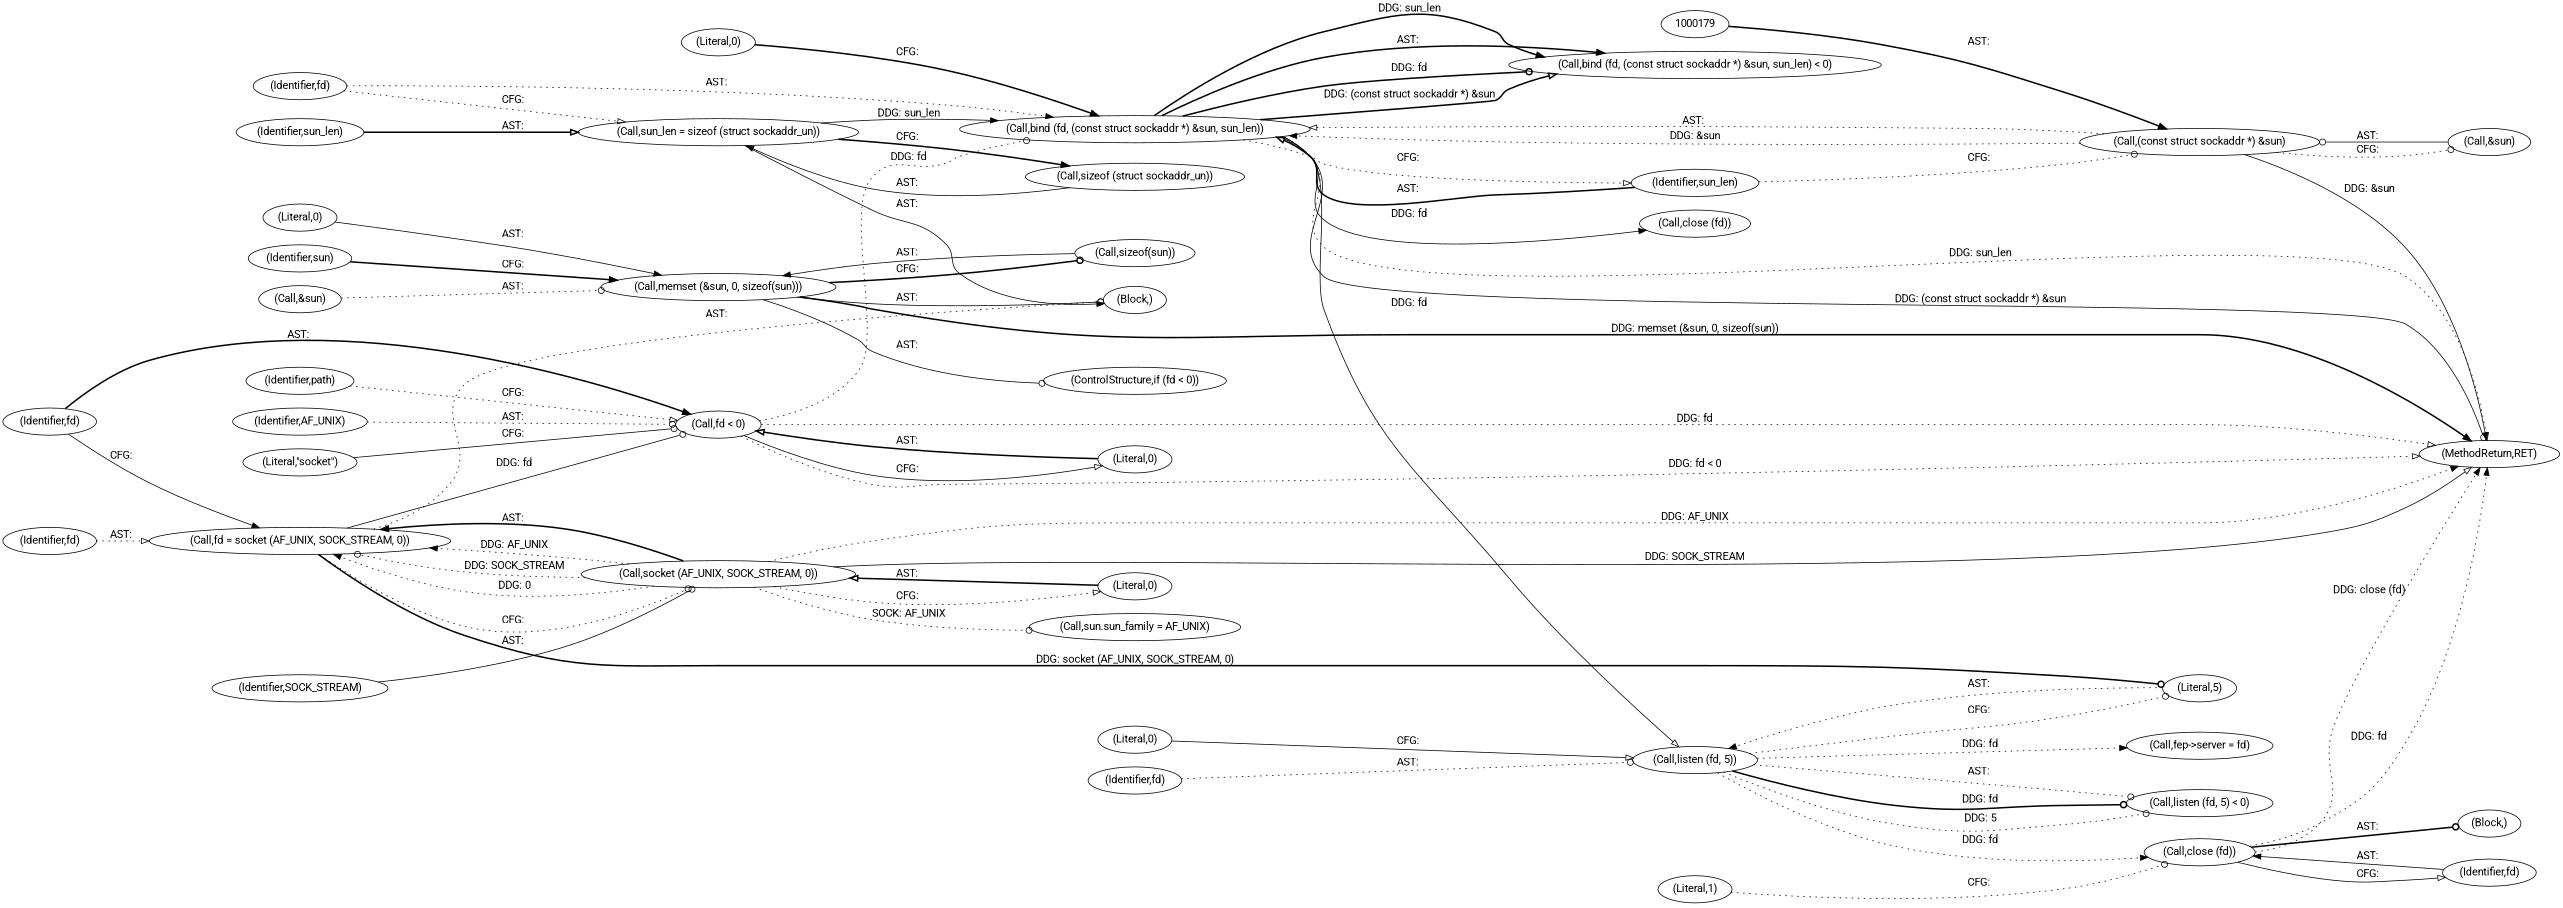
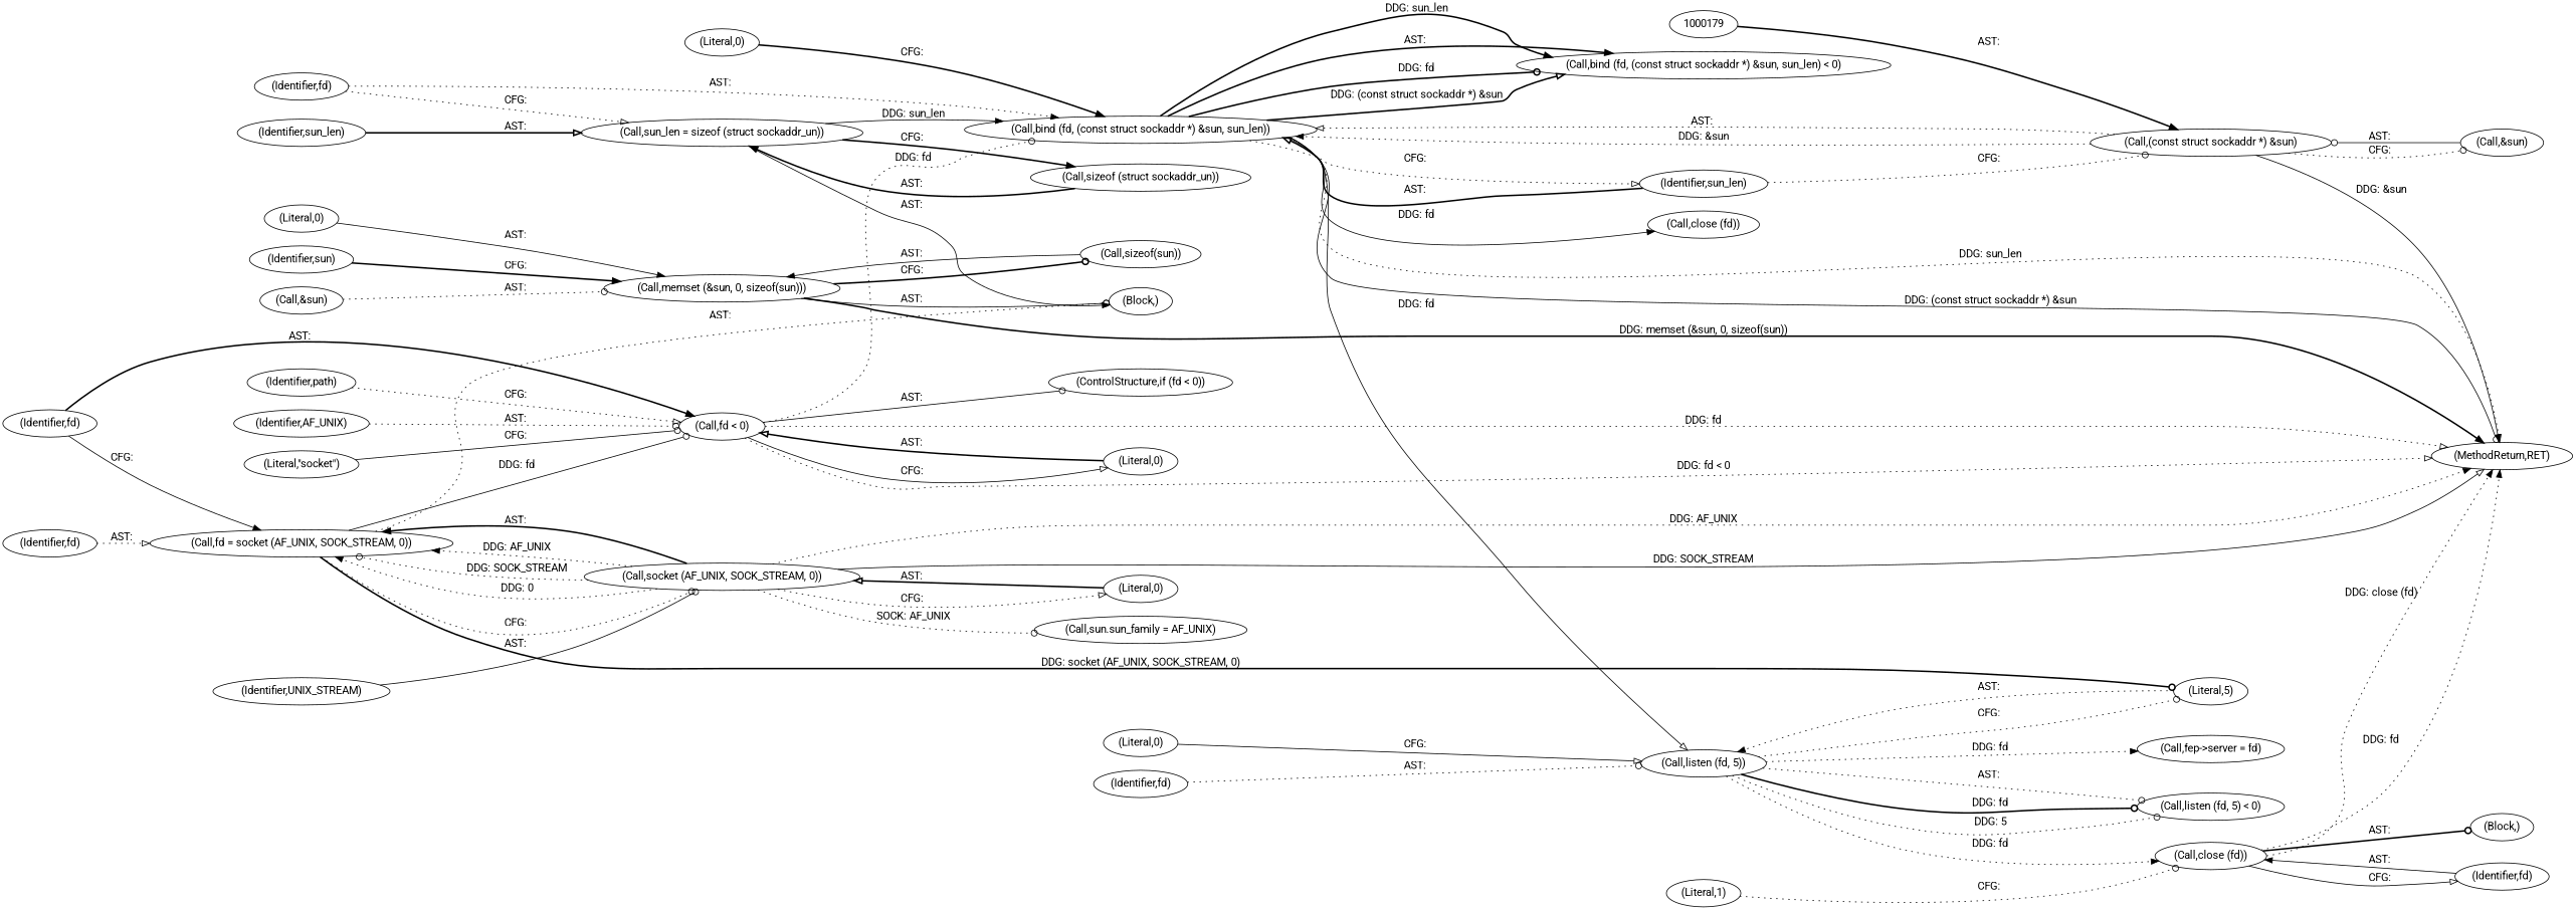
  digraph {
    fontname=Roboto
    rankdir=LR
    node [fontname=Roboto]
    edge [arrowhead=normal fontname=Roboto style=dotted]
    n1 [label="(Call,close (fd))"]
    n2 [label="(Block,)"]
    n3 [label="(MethodReturn,RET)"]
    n4 [label="(Identifier,fd)"]
    n5 [label="(Call,listen (fd, 5))"]
    n6 [label="(Call,listen (fd, 5) < 0)"]
    n7 [label="(Literal,5)"]
    n8 [label="(Call,fep->server = fd)"]
    n9 [label="(Call,bind (fd, (const struct sockaddr *) &sun, sun_len))"]
    n10 [label="(Call,close (fd))"]
    n11 [label="(Call,bind (fd, (const struct sockaddr *) &sun, sun_len) < 0)"]
    n12 [label="(Identifier,sun_len)"]
    n13 [label="(Call,(const struct sockaddr *) &sun)"]
    n14 [label="(Call,fd < 0)"]
    n15 [label="(ControlStructure,if (fd < 0))"]
    n16 [label="(Literal,0)"]
    n17 [label="(Call,fd = socket (AF_UNIX, SOCK_STREAM, 0))"]
    n18 [label="(Call,socket (AF_UNIX, SOCK_STREAM, 0))"]
    n19 [label="(Block,)"]
    n20 [label="(Literal,0)"]
    n21 [label="(Call,sun.sun_family = AF_UNIX)"]
    n22 [label="(Call,&sun)"]
    n23 [label="(Call,memset (&sun, 0, sizeof(sun)))"]
    n24 [label="(Call,sizeof(sun))"]
    n25 [label="(Call,sun_len = sizeof (struct sockaddr_un))"]
    n26 [label="(Call,sizeof (struct sockaddr_un))"]
    n27 [label="(Identifier,sun)"]
    n28 [label="(Literal,0)"]
    n29 [label="(Identifier,fd)"]
    n30 [label="(Identifier,fd)"]
-   n31 [label="(Identifier,SOCK_STREAM)"]
+   n31 [label="(Identifier,UNIX_STREAM)"]
    n32 [label="(Literal,1)"]
    n33 [label="(Identifier,path)"]
    n34 [label="(Identifier,AF_UNIX)"]
    n35 [label="(Identifier,fd)"]
    n36 [label="(Identifier,fd)"]
    n37 [label="(Call,&sun)"]
    n38 [label="(Literal,\"socket\")"]
    n39 [label="(Identifier,sun_len)"]
    n40 [label="(Literal,0)"]
    n41 [label="(Literal,0)"]
    1000179
    n1 -> n2 [arrowhead=odot label="AST: " style=bold]
    n1 -> n3 [label="DDG: close (fd)"]
    n1 -> n3 [label="DDG: fd"]
    n1 -> n4 [arrowhead=onormal label="CFG: " style=solid]
    n4 -> n1 [label="AST: " style=solid]
    n5 -> n1 [label="DDG: fd"]
    n5 -> n6 [arrowhead=odot label="AST: "]
    n5 -> n6 [arrowhead=odot label="DDG: fd" style=bold]
    n5 -> n6 [arrowhead=odot label="DDG: 5"]
    n5 -> n7 [arrowhead=odot label="CFG: "]
    n5 -> n8 [label="DDG: fd"]
    n7 -> n5 [label="AST: "]
    n9 -> n3 [arrowhead=onormal label="DDG: sun_len"]
    n9 -> n3 [arrowhead=odot label="DDG: (const struct sockaddr *) &sun" style=solid]
    n9 -> n5 [arrowhead=onormal label="DDG: fd" style=solid]
    n9 -> n10 [label="DDG: fd" style=solid]
    n9 -> n11 [label="AST: " style=bold]
    n9 -> n11 [arrowhead=odot label="DDG: fd" style=bold]
    n9 -> n11 [arrowhead=onormal label="DDG: (const struct sockaddr *) &sun" style=bold]
    n9 -> n11 [label="DDG: sun_len" style=bold]
    n9 -> n12 [arrowhead=onormal label="CFG: "]
    n12 -> n9 [arrowhead=onormal label="AST: " style=bold]
    n12 -> n13 [arrowhead=odot label="CFG: "]
    n13 -> n3 [label="DDG: &sun" style=solid]
    n13 -> n9 [arrowhead=onormal label="AST: "]
    n13 -> n9 [label="DDG: &sun"]
    n13 -> n22 [arrowhead=odot label="CFG: "]
    n14 -> n3 [arrowhead=onormal label="DDG: fd < 0"]
    n14 -> n3 [arrowhead=onormal label="DDG: fd"]
    n14 -> n9 [arrowhead=odot label="DDG: fd"]
-   n23 -> n15 [arrowhead=odot label="AST: " style=solid]
+   n14 -> n15 [arrowhead=odot label="AST: " style=solid]
    n14 -> n16 [arrowhead=onormal label="CFG: " style=solid]
    n16 -> n14 [arrowhead=onormal label="AST: " style=bold]
    n17 -> n7 [arrowhead=odot label="DDG: socket (AF_UNIX, SOCK_STREAM, 0)" style=bold]
    n17 -> n14 [arrowhead=odot label="DDG: fd" style=solid]
    n17 -> n18 [arrowhead=odot label="CFG: "]
    n17 -> n19 [arrowhead=odot label="AST: "]
    n18 -> n3 [label="DDG: AF_UNIX"]
    n18 -> n3 [arrowhead=onormal label="DDG: SOCK_STREAM" style=solid]
    n18 -> n17 [label="AST: " style=bold]
    n18 -> n17 [label="DDG: AF_UNIX"]
    n18 -> n17 [arrowhead=odot label="DDG: SOCK_STREAM"]
    n18 -> n17 [label="DDG: 0"]
    n18 -> n20 [arrowhead=onormal label="CFG: "]
    n18 -> n21 [arrowhead=odot label="SOCK: AF_UNIX"]
    n20 -> n18 [arrowhead=onormal label="AST: " style=bold]
    n22 -> n13 [arrowhead=odot label="AST: " style=solid]
    n23 -> n3 [label="DDG: memset (&sun, 0, sizeof(sun))" style=bold]
    n23 -> n19 [arrowhead=odot label="AST: " style=solid]
    n23 -> n24 [arrowhead=odot label="CFG: " style=bold]
    n24 -> n23 [label="AST: " style=solid]
    n25 -> n9 [label="DDG: sun_len" style=solid]
    n25 -> n19 [label="AST: " style=solid]
    n25 -> n26 [label="CFG: " style=bold]
-   n26 -> n25 [label="AST: " style=solid]
+   n26 -> n25 [label="AST: " style=bold]
    n27 -> n23 [label="CFG: " style=bold]
    n28 -> n5 [arrowhead=onormal label="CFG: " style=solid]
    n29 -> n9 [label="AST: "]
    n29 -> n25 [arrowhead=onormal label="CFG: "]
    n30 -> n14 [label="AST: " style=bold]
    n30 -> n17 [label="CFG: " style=solid]
    n31 -> n18 [arrowhead=odot label="AST: " style=solid]
    n32 -> n1 [arrowhead=odot label="CFG: "]
    n33 -> n14 [arrowhead=onormal label="CFG: "]
    n34 -> n14 [arrowhead=odot label="AST: "]
    n35 -> n17 [arrowhead=onormal label="AST: "]
    n36 -> n5 [arrowhead=odot label="AST: "]
    n37 -> n23 [arrowhead=odot label="AST: "]
    n38 -> n14 [arrowhead=odot label="CFG: " style=solid]
    n39 -> n25 [arrowhead=onormal label="AST: " style=bold]
    n40 -> n9 [label="CFG: " style=bold]
    n41 -> n23 [label="AST: " style=solid]
    1000179 -> n13 [label="AST: " style=bold]
  }
